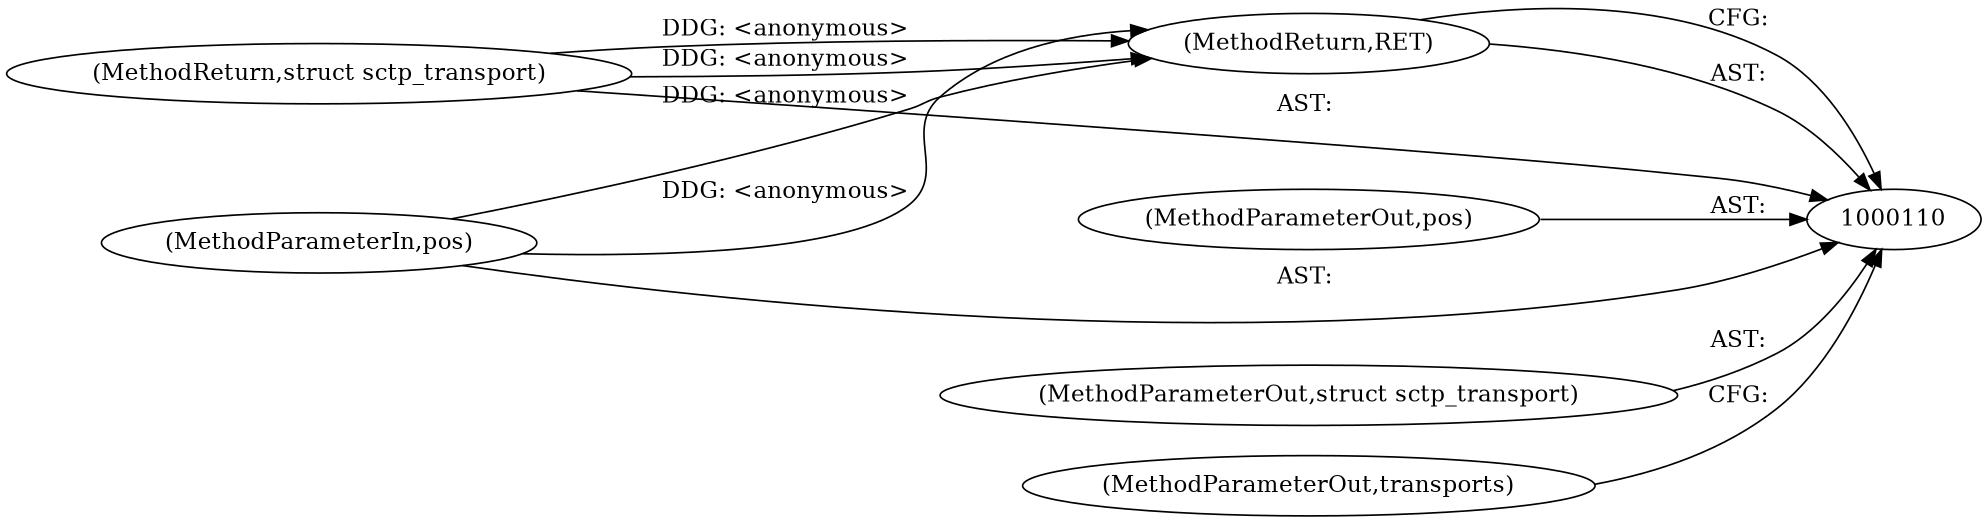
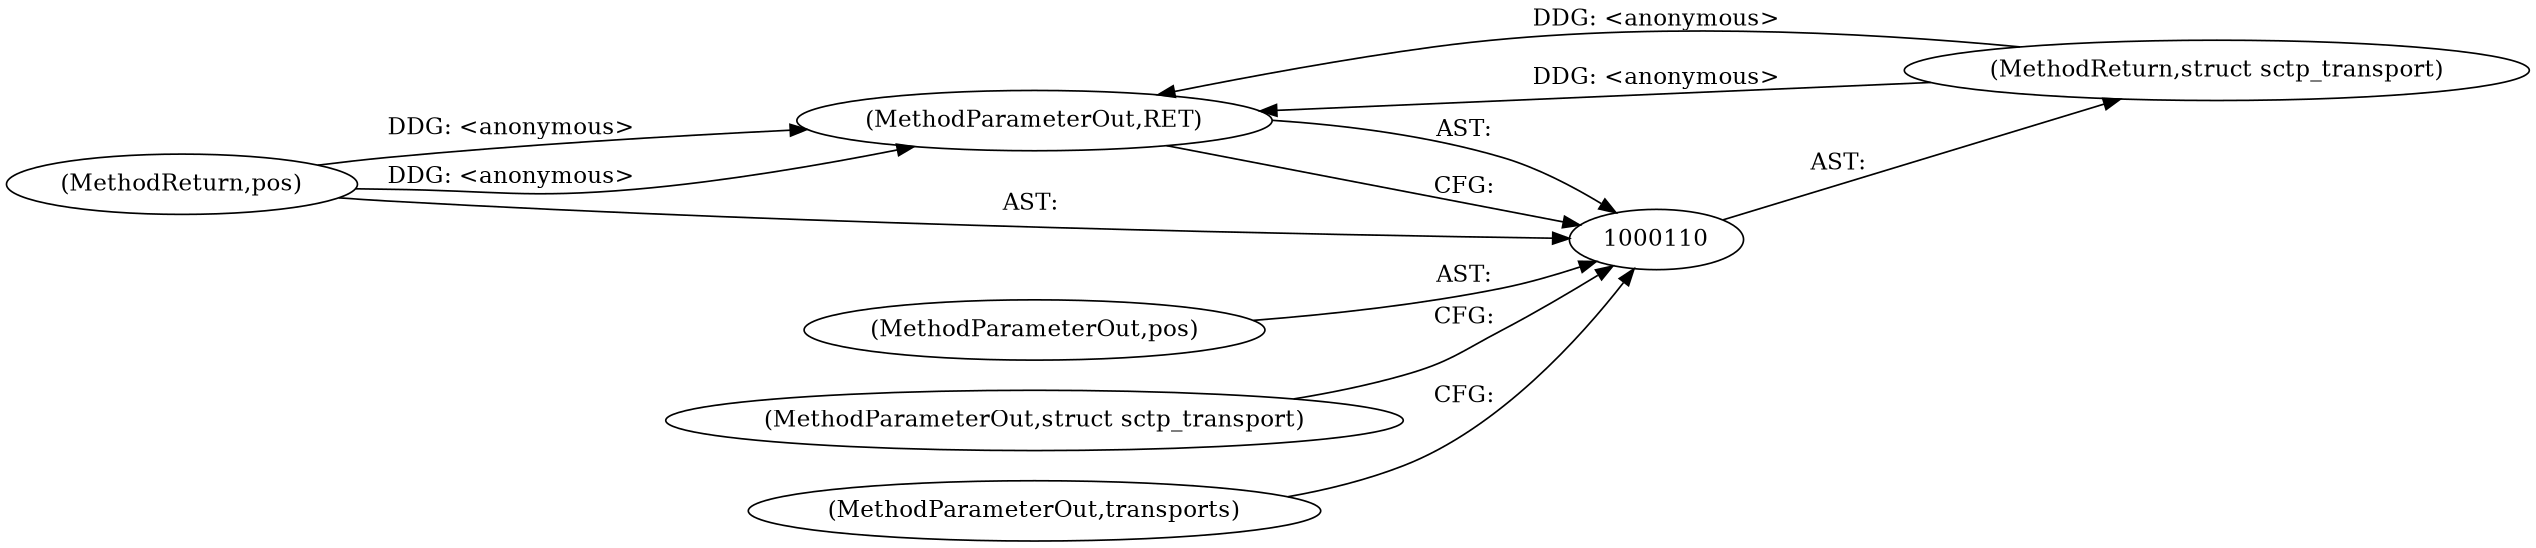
  digraph {
    rankdir=LR
-   n1 [label="(MethodReturn,RET)"]
+   n1 [label="(MethodParameterOut,RET)"]
    1000110
-   n3 [label="(MethodParameterIn,pos)"]
+   n3 [label="(MethodReturn,pos)"]
    n4 [label="(MethodParameterOut,pos)"]
    n5 [label="(MethodReturn,struct sctp_transport)"]
    n6 [label="(MethodParameterOut,struct sctp_transport)"]
    n7 [label="(MethodParameterOut,transports)"]
    n1 -> 1000110 [label="AST: "]
    n1 -> 1000110 [label="CFG: "]
    n3 -> n1 [label="DDG: <anonymous>"]
    n3 -> n1 [label="DDG: <anonymous>"]
    n3 -> 1000110 [label="AST: "]
    n4 -> 1000110 [label="AST: "]
    n5 -> n1 [label="DDG: <anonymous>"]
    n5 -> n1 [label="DDG: <anonymous>"]
-   n5 -> 1000110 [label="AST: "]
-   n6 -> 1000110 [label="AST: "]
+   1000110 -> n5 [label="AST: "]
+   n6 -> 1000110 [label="CFG: "]
    n7 -> 1000110 [label="CFG: "]
  }
